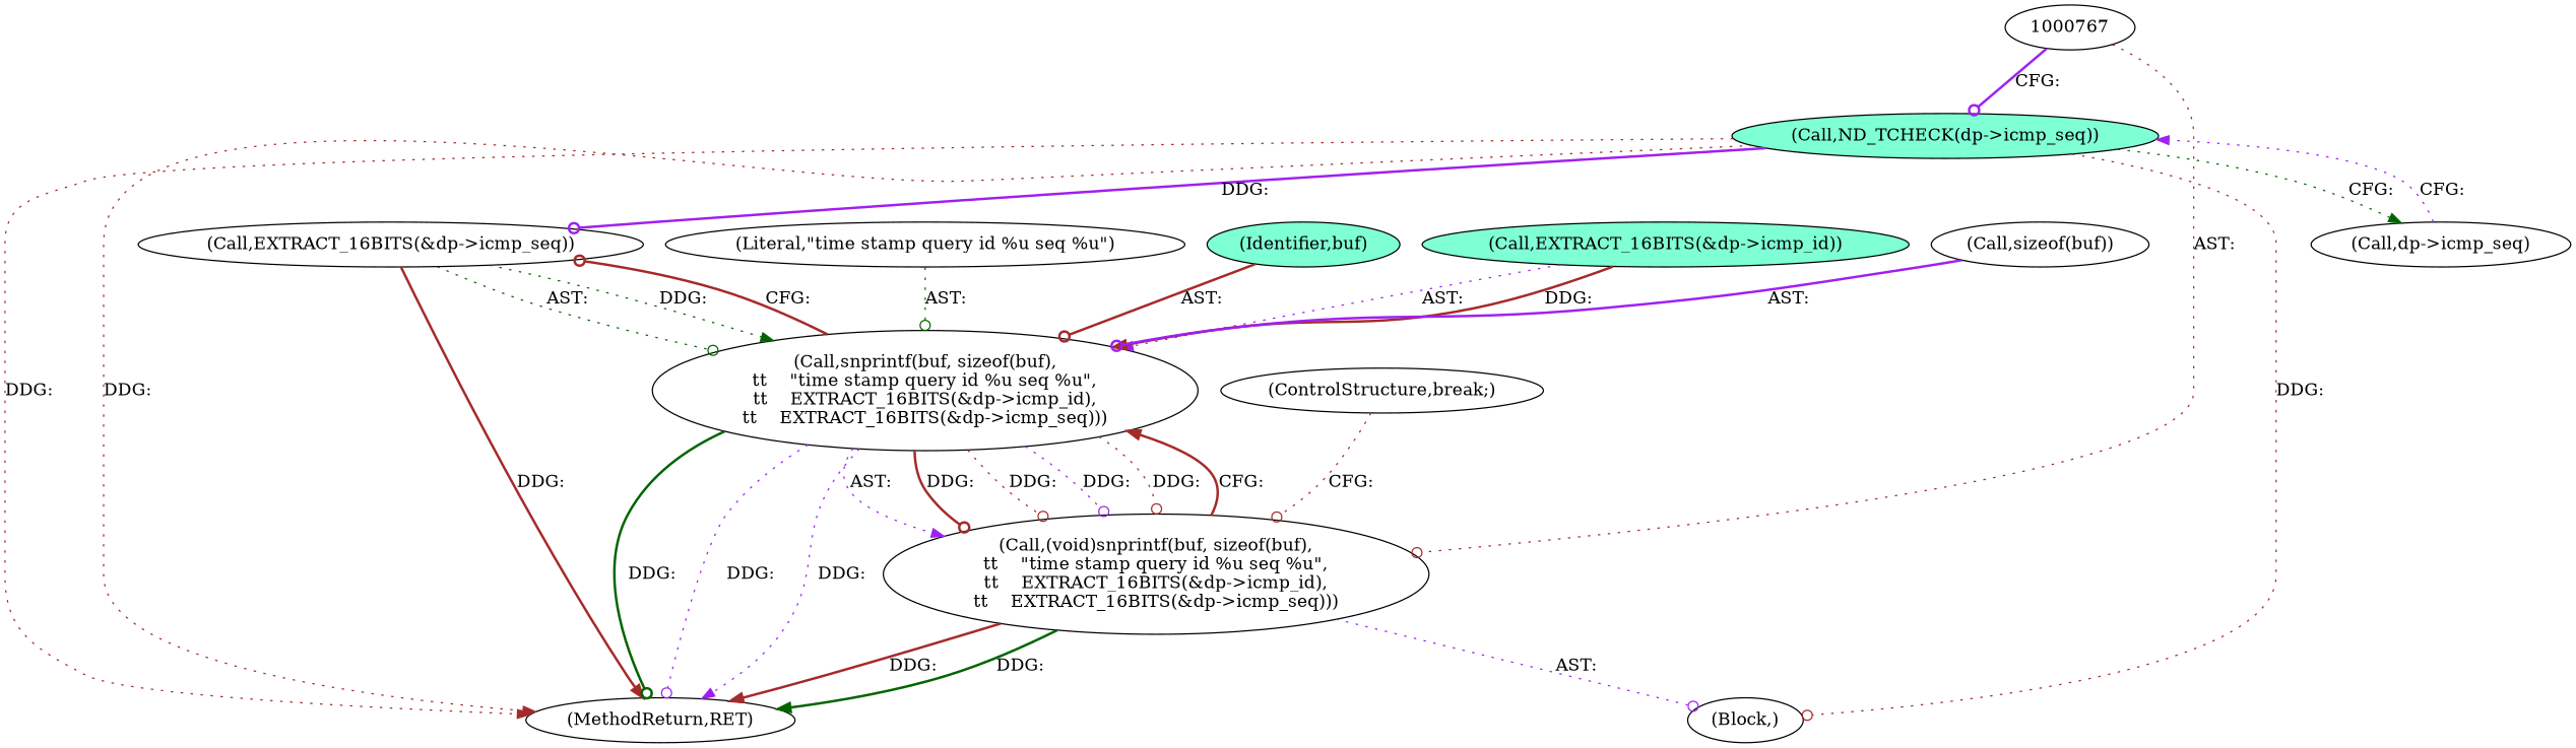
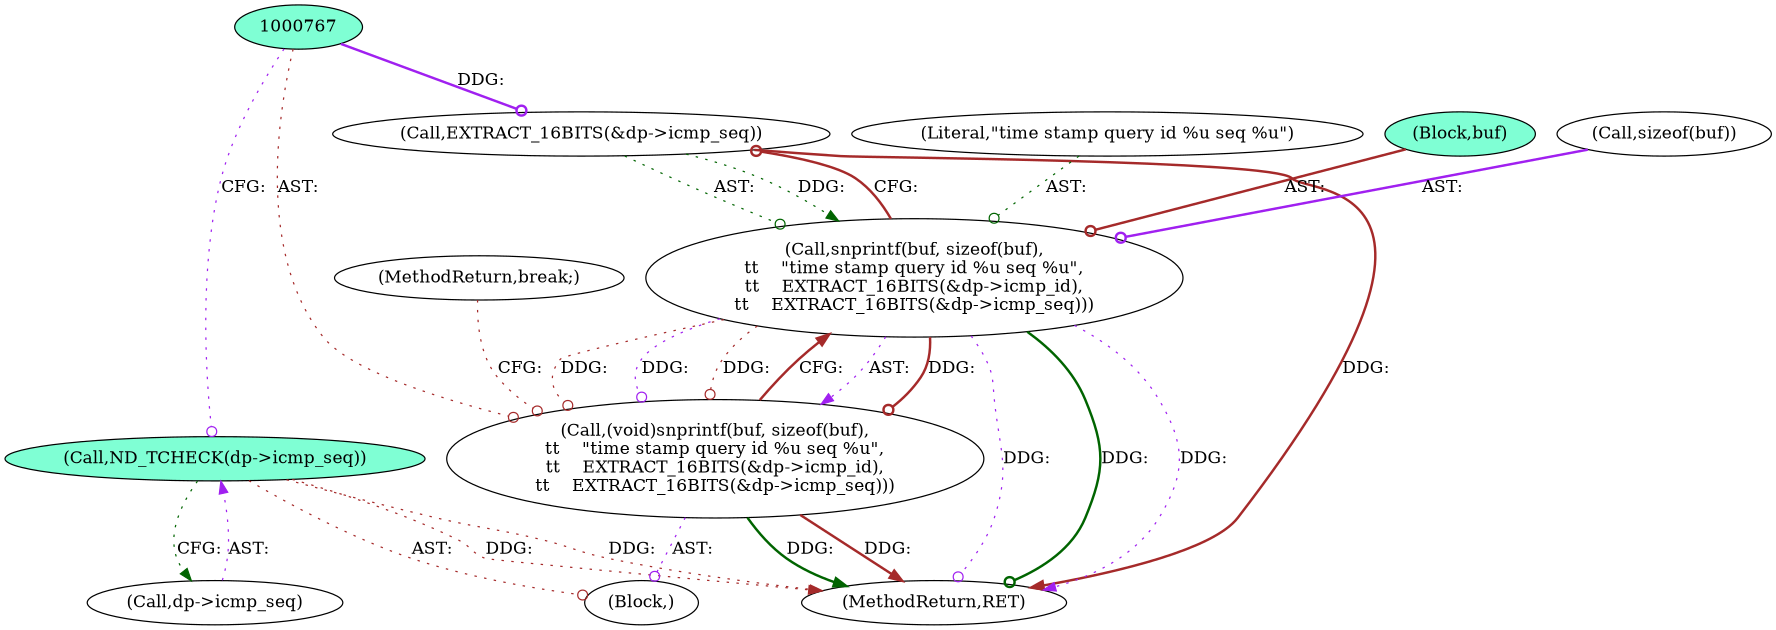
  digraph {
    node [fillcolor=white style=filled]
    edge [arrowhead=odot color=brown style=dotted]
    n1 [fillcolor=aquamarine label="(Call,ND_TCHECK(dp->icmp_seq))"]
    n2 [label="(Call,EXTRACT_16BITS(&dp->icmp_seq))"]
    n3 [label="(Call,dp->icmp_seq)"]
    n4 [label="(MethodReturn,RET)"]
    n5 [label="(Block,)"]
    n6 [label="(Call,snprintf(buf, sizeof(buf),\n\t\t    \"time stamp query id %u seq %u\",\n\t\t    EXTRACT_16BITS(&dp->icmp_id),\n\t\t    EXTRACT_16BITS(&dp->icmp_seq)))"]
    n7 [label="(Call,(void)snprintf(buf, sizeof(buf),\n\t\t    \"time stamp query id %u seq %u\",\n\t\t    EXTRACT_16BITS(&dp->icmp_id),\n\t\t    EXTRACT_16BITS(&dp->icmp_seq)))"]
-   n8 [label="(ControlStructure,break;)"]
+   n8 [label="(MethodReturn,break;)"]
    n9 [label="(Literal,\"time stamp query id %u seq %u\")"]
-   n10 [fillcolor=aquamarine label="(Identifier,buf)"]
-   n11 [fillcolor=aquamarine label="(Call,EXTRACT_16BITS(&dp->icmp_id))"]
+   n10 [fillcolor=aquamarine label="(Block,buf)"]
    n12 [label="(Call,sizeof(buf))"]
-   1000767
-   n1 -> n2 [color=purple label="DDG: " style=bold]
+   1000767 [fillcolor=aquamarine]
+   1000767 -> n2 [color=purple label="DDG: " style=bold]
    n1 -> n3 [arrowhead=normal color=darkgreen label="CFG: "]
    n1 -> n4 [arrowhead=normal label="DDG: "]
    n1 -> n4 [arrowhead=normal label="DDG: "]
-   n1 -> n5 [label="DDG: "]
+   n1 -> n5 [label="AST: "]
    n2 -> n4 [arrowhead=normal label="DDG: " style=bold]
    n2 -> n6 [color=darkgreen label="AST: "]
    n2 -> n6 [arrowhead=normal color=darkgreen label="DDG: "]
-   n3 -> n1 [arrowhead=normal color=purple label="CFG: "]
+   n3 -> n1 [arrowhead=normal color=purple label="AST: "]
    n6 -> n2 [label="CFG: " style=bold]
    n6 -> n4 [color=darkgreen label="DDG: " style=bold]
    n6 -> n4 [color=purple label="DDG: "]
    n6 -> n4 [arrowhead=normal color=purple label="DDG: "]
    n6 -> n7 [arrowhead=normal color=purple label="AST: "]
    n6 -> n7 [label="DDG: " style=bold]
    n6 -> n7 [label="DDG: "]
    n6 -> n7 [color=purple label="DDG: "]
    n6 -> n7 [label="DDG: "]
    n7 -> n4 [arrowhead=normal label="DDG: " style=bold]
    n7 -> n4 [arrowhead=normal color=darkgreen label="DDG: " style=bold]
    n7 -> n5 [color=purple label="AST: "]
    n7 -> n6 [arrowhead=normal label="CFG: " style=bold]
    n8 -> n7 [label="CFG: "]
    n9 -> n6 [color=darkgreen label="AST: "]
    n10 -> n6 [label="AST: " style=bold]
-   n11 -> n6 [arrowhead=normal color=purple label="AST: "]
-   n11 -> n6 [arrowhead=normal label="DDG: " style=bold]
    n12 -> n6 [color=purple label="AST: " style=bold]
-   1000767 -> n1 [color=purple label="CFG: " style=bold]
+   1000767 -> n1 [color=purple label="CFG: "]
    1000767 -> n7 [label="AST: "]
  }
